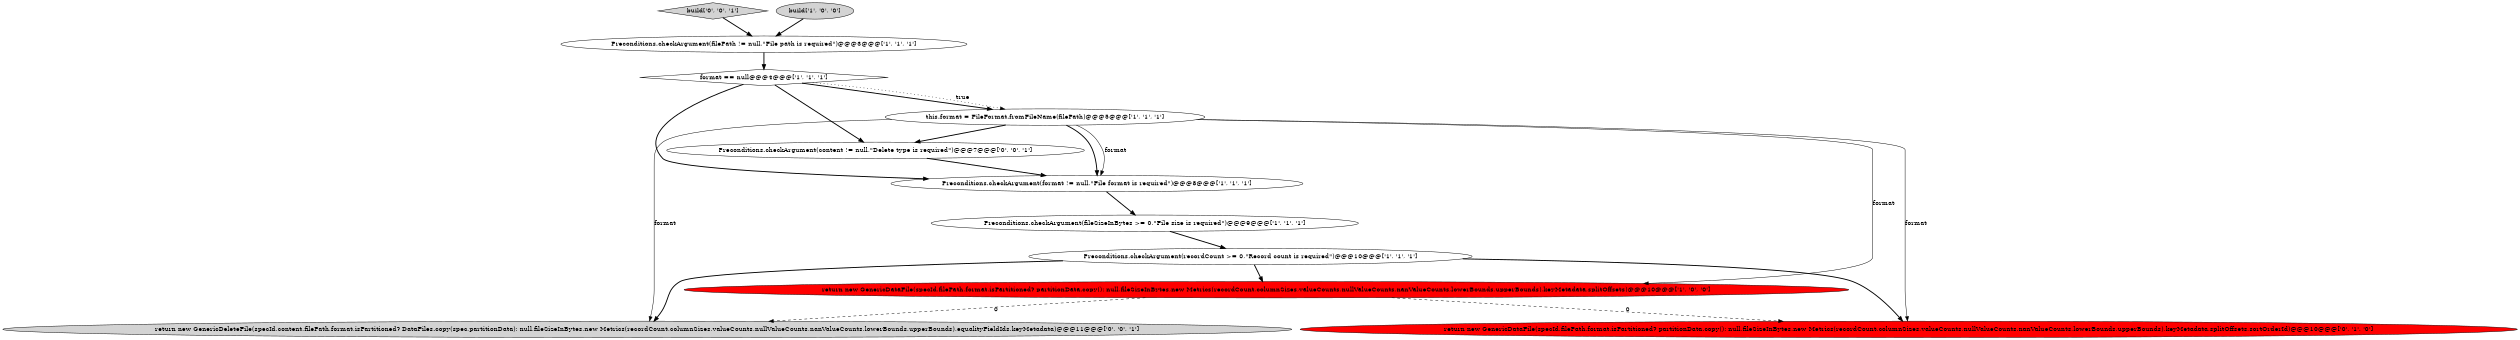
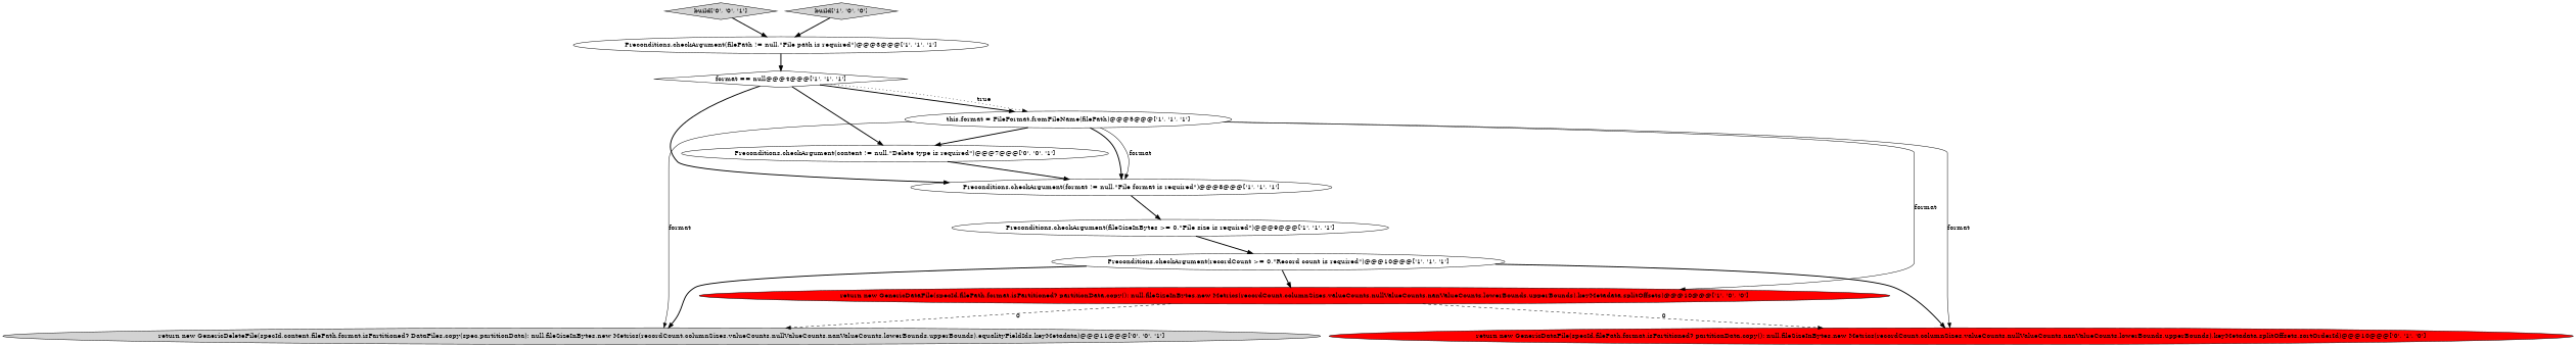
  digraph {
    node [fillcolor=white shape=ellipse style=filled]
    edge [style=bold]
    n1 [label="Preconditions.checkArgument(fileSizeInBytes >= 0,\"File size is required\")@@@9@@@['1', '1', '1']"]
    n2 [label="Preconditions.checkArgument(recordCount >= 0,\"Record count is required\")@@@10@@@['1', '1', '1']"]
    n3 [fillcolor=red label="return new GenericDataFile(specId,filePath,format,isPartitioned? partitionData.copy(): null,fileSizeInBytes,new Metrics(recordCount,columnSizes,valueCounts,nullValueCounts,nanValueCounts,lowerBounds,upperBounds),keyMetadata,splitOffsets)@@@10@@@['1', '0', '0']"]
    n4 [fillcolor=lightgray label="return new GenericDeleteFile(specId,content,filePath,format,isPartitioned? DataFiles.copy(spec,partitionData): null,fileSizeInBytes,new Metrics(recordCount,columnSizes,valueCounts,nullValueCounts,nanValueCounts,lowerBounds,upperBounds),equalityFieldIds,keyMetadata)@@@11@@@['0', '0', '1']"]
    n5 [fillcolor=red label="return new GenericDataFile(specId,filePath,format,isPartitioned? partitionData.copy(): null,fileSizeInBytes,new Metrics(recordCount,columnSizes,valueCounts,nullValueCounts,nanValueCounts,lowerBounds,upperBounds),keyMetadata,splitOffsets,sortOrderId)@@@10@@@['0', '1', '0']"]
    n6 [label="Preconditions.checkArgument(filePath != null,\"File path is required\")@@@3@@@['1', '1', '1']"]
    n7 [label="format == null@@@4@@@['1', '1', '1']" shape=diamond]
    n8 [fillcolor=lightgray label="build['0', '0', '1']" shape=diamond]
-   n9 [fillcolor=lightgray label="build['1', '0', '0']"]
+   n9 [fillcolor=lightgray label="build['1', '0', '0']" shape=diamond]
    n10 [label="Preconditions.checkArgument(format != null,\"File format is required\")@@@8@@@['1', '1', '1']"]
    n11 [label="this.format = FileFormat.fromFileName(filePath)@@@5@@@['1', '1', '1']"]
    n12 [label="Preconditions.checkArgument(content != null,\"Delete type is required\")@@@7@@@['0', '0', '1']"]
    n1 -> n2
    n2 -> n3
    n2 -> n4
    n2 -> n5
    n3 -> n4 [label=0 style=dashed]
    n3 -> n5 [label=0 style=dashed]
    n6 -> n7
    n7 -> n10
    n7 -> n11
    n7 -> n11 [label=true style=dotted]
    n7 -> n12
    n8 -> n6
    n9 -> n6
    n10 -> n1
    n11 -> n3 [label=format style=solid]
    n11 -> n4 [label=format style=solid]
    n11 -> n5 [label=format style=solid]
    n11 -> n10
    n11 -> n10 [label=format style=solid]
    n11 -> n12
    n12 -> n10
  }
